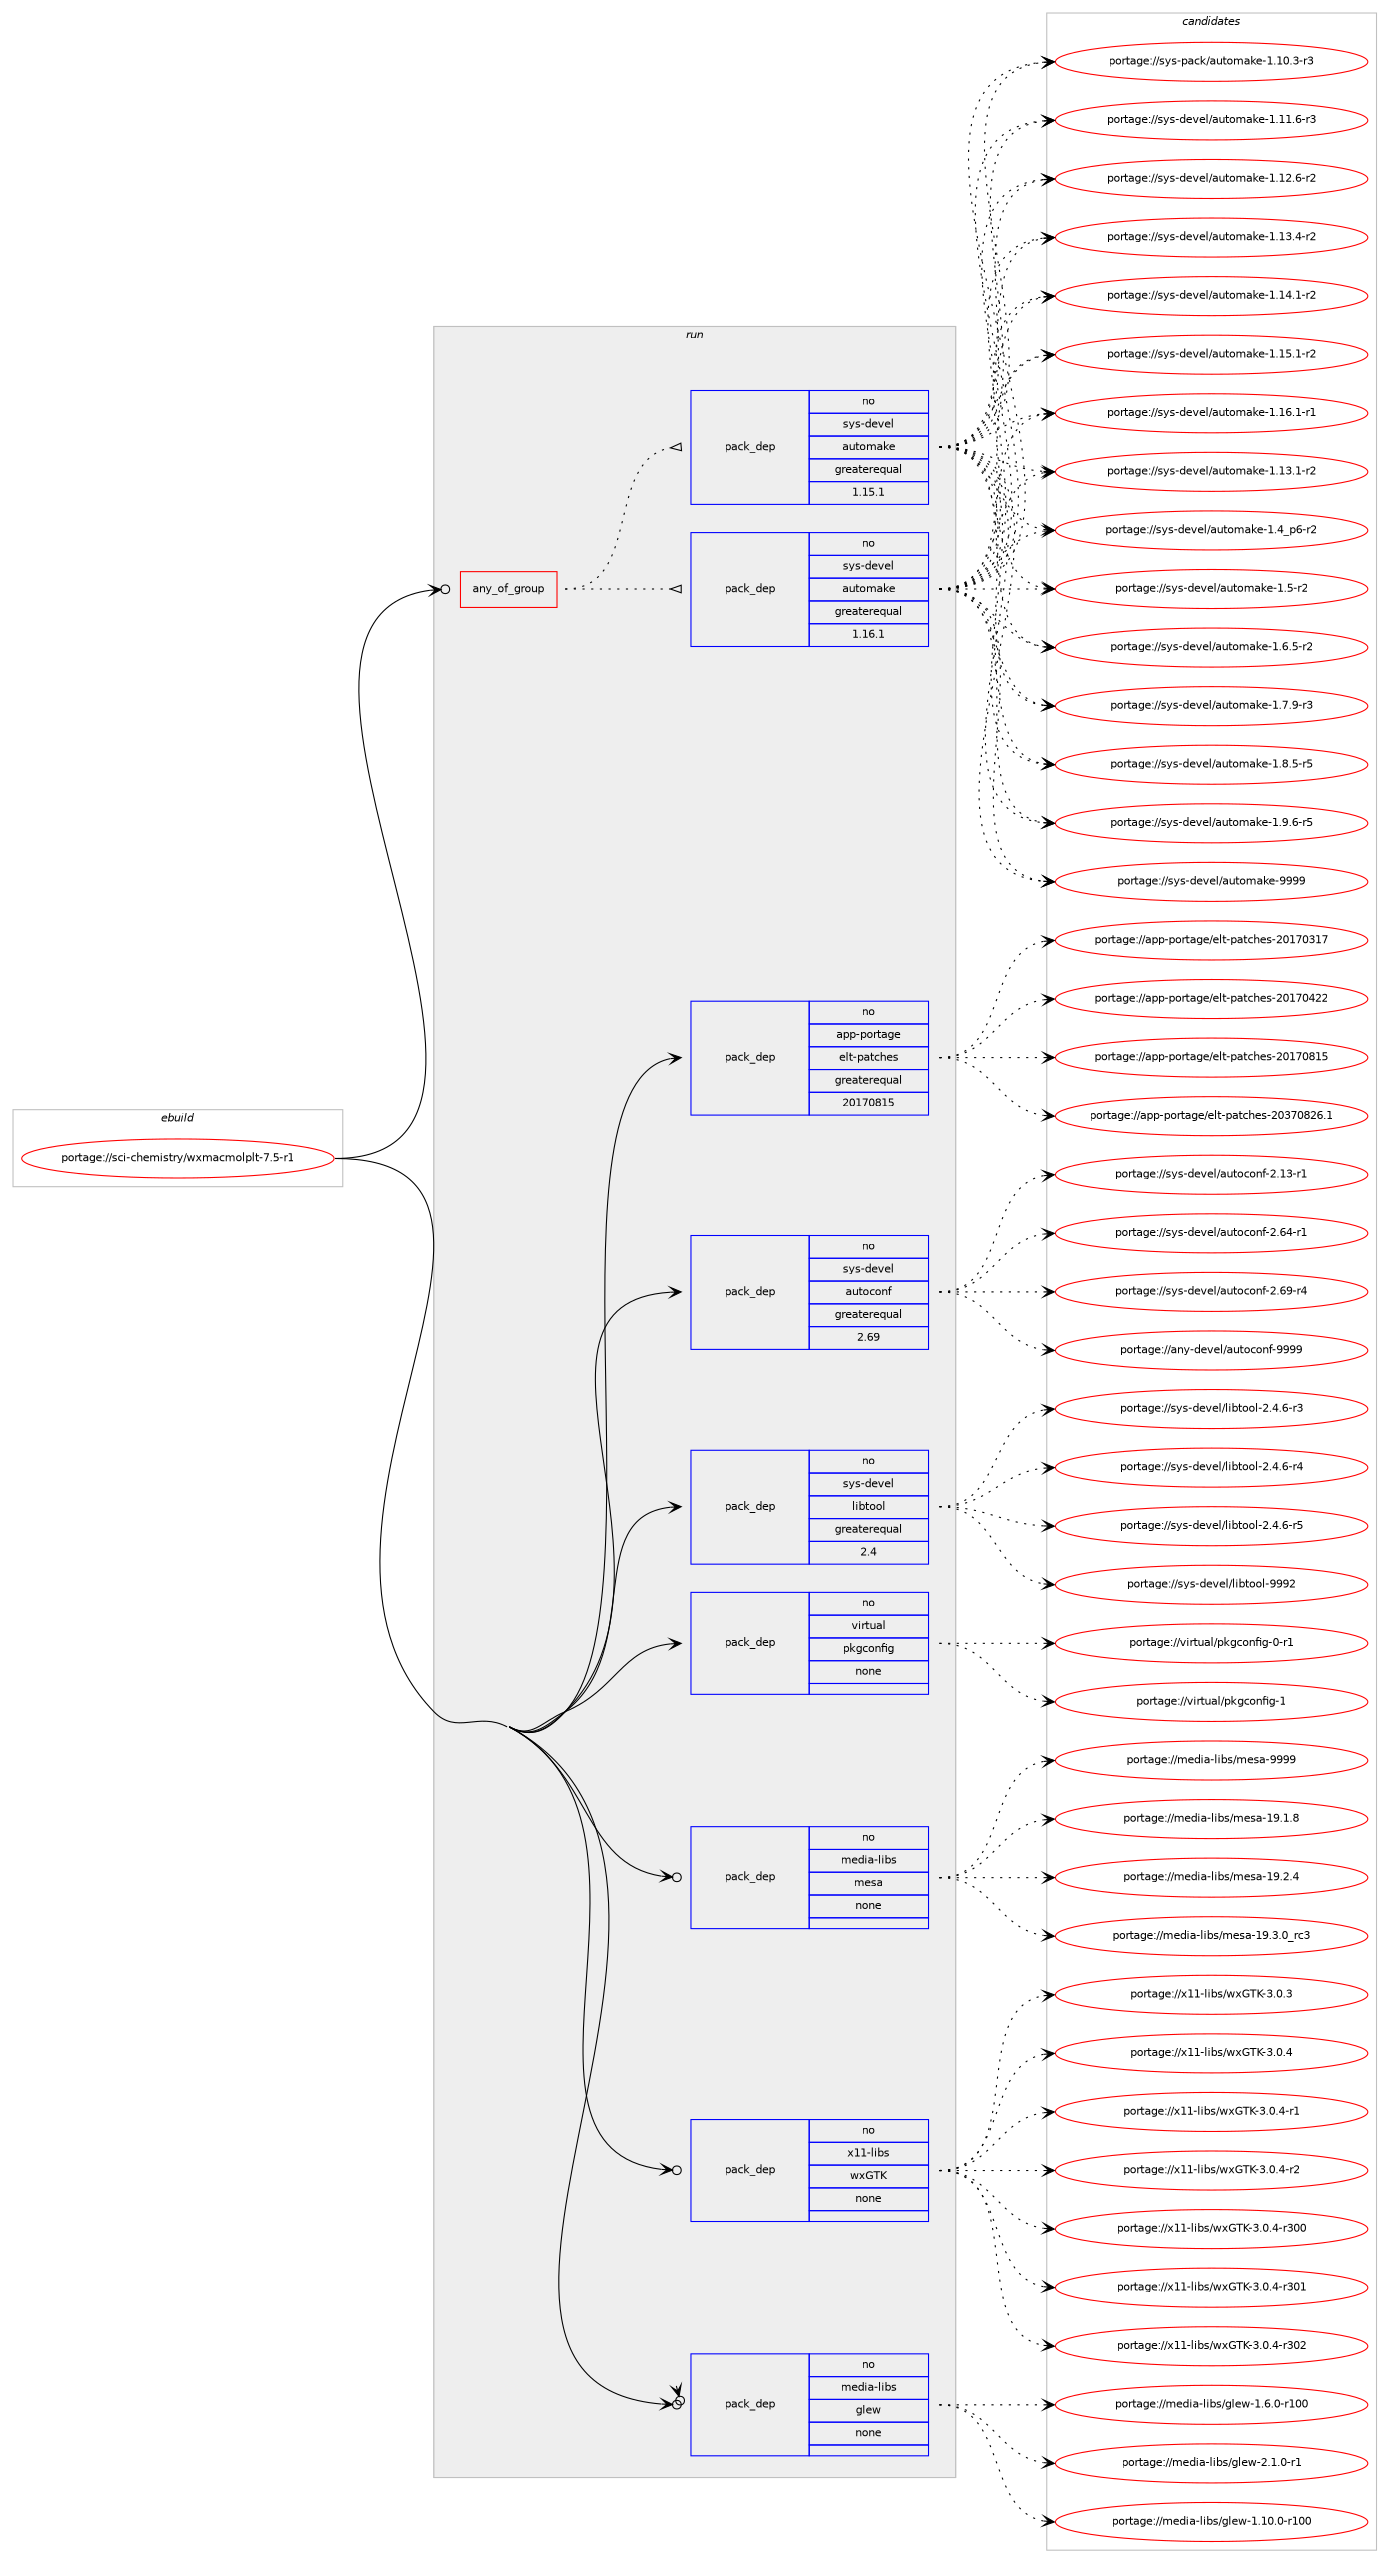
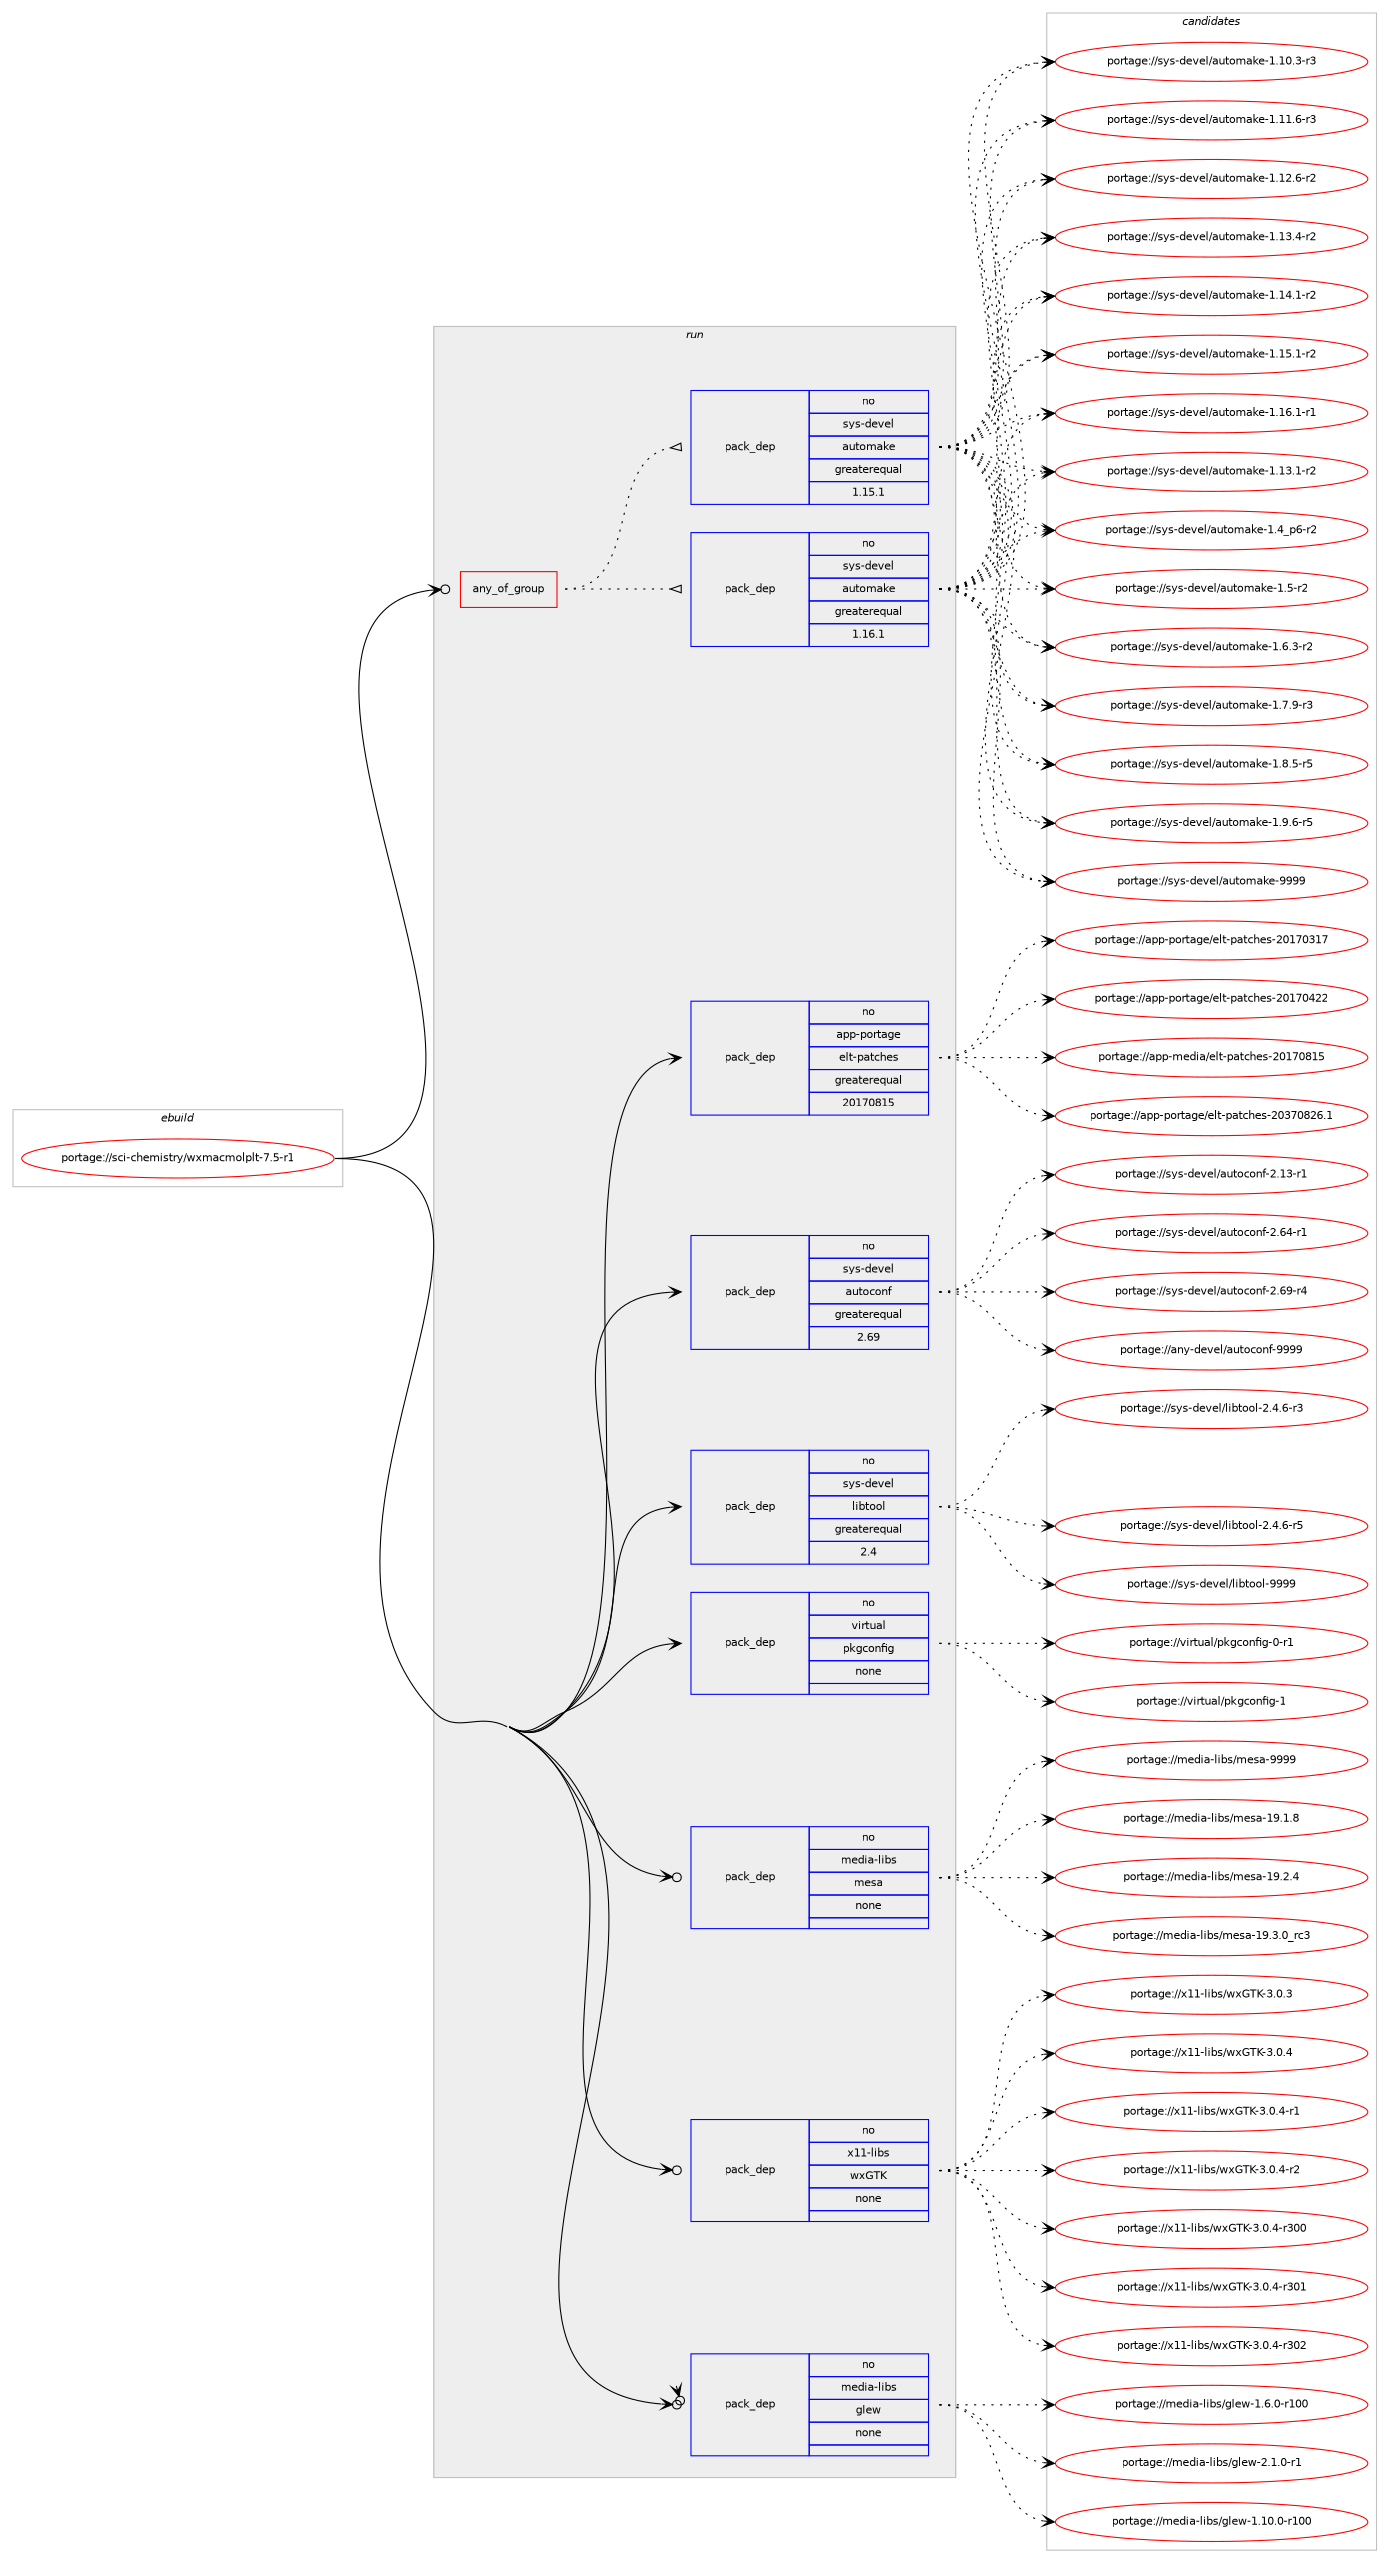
  digraph {
    compound=true
    concentrate=true
    fontname=Helvetica
    fontsize=10
    newrank=true
    rankdir=LR
    ranksep=1.5
    node [color=red fontname=Helvetica fontsize=10]
    edge [arrowhead=vee headport=w style=dotted tailport=e weight=100]
    n1 [label="portage://sci-chemistry/wxmacmolplt-7.5-r1" width=4]
    n2 [color=blue label=<<TABLE BORDER="0" CELLBORDER="1" CELLSPACING="0" CELLPADDING="4" WIDTH="220"><TR><TD ROWSPAN="6" CELLPADDING="30">pack_dep</TD></TR><TR><TD WIDTH="110">no</TD></TR><TR><TD>sys-devel</TD></TR><TR><TD>automake</TD></TR><TR><TD>greaterequal</TD></TR><TR><TD>1.16.1</TD></TR></TABLE>> shape=none]
    n3 [color=blue label=<<TABLE BORDER="0" CELLBORDER="1" CELLSPACING="0" CELLPADDING="4" WIDTH="220"><TR><TD ROWSPAN="6" CELLPADDING="30">pack_dep</TD></TR><TR><TD WIDTH="110">no</TD></TR><TR><TD>sys-devel</TD></TR><TR><TD>automake</TD></TR><TR><TD>greaterequal</TD></TR><TR><TD>1.15.1</TD></TR></TABLE>> shape=none]
    n4 [label=<<TABLE BORDER="0" CELLBORDER="1" CELLSPACING="0" CELLPADDING="4"><TR><TD CELLPADDING="10">any_of_group</TD></TR></TABLE>> shape=none]
    n5 [color=blue label=<<TABLE BORDER="0" CELLBORDER="1" CELLSPACING="0" CELLPADDING="4" WIDTH="220"><TR><TD ROWSPAN="6" CELLPADDING="30">pack_dep</TD></TR><TR><TD WIDTH="110">no</TD></TR><TR><TD>app-portage</TD></TR><TR><TD>elt-patches</TD></TR><TR><TD>greaterequal</TD></TR><TR><TD>20170815</TD></TR></TABLE>> shape=none]
    n6 [color=blue label=<<TABLE BORDER="0" CELLBORDER="1" CELLSPACING="0" CELLPADDING="4" WIDTH="220"><TR><TD ROWSPAN="6" CELLPADDING="30">pack_dep</TD></TR><TR><TD WIDTH="110">no</TD></TR><TR><TD>sys-devel</TD></TR><TR><TD>autoconf</TD></TR><TR><TD>greaterequal</TD></TR><TR><TD>2.69</TD></TR></TABLE>> shape=none]
    n7 [color=blue label=<<TABLE BORDER="0" CELLBORDER="1" CELLSPACING="0" CELLPADDING="4" WIDTH="220"><TR><TD ROWSPAN="6" CELLPADDING="30">pack_dep</TD></TR><TR><TD WIDTH="110">no</TD></TR><TR><TD>sys-devel</TD></TR><TR><TD>libtool</TD></TR><TR><TD>greaterequal</TD></TR><TR><TD>2.4</TD></TR></TABLE>> shape=none]
    n8 [color=blue label=<<TABLE BORDER="0" CELLBORDER="1" CELLSPACING="0" CELLPADDING="4" WIDTH="220"><TR><TD ROWSPAN="6" CELLPADDING="30">pack_dep</TD></TR><TR><TD WIDTH="110">no</TD></TR><TR><TD>virtual</TD></TR><TR><TD>pkgconfig</TD></TR><TR><TD>none</TD></TR><TR><TD></TD></TR></TABLE>> shape=none]
    n9 [color=blue label=<<TABLE BORDER="0" CELLBORDER="1" CELLSPACING="0" CELLPADDING="4" WIDTH="220"><TR><TD ROWSPAN="6" CELLPADDING="30">pack_dep</TD></TR><TR><TD WIDTH="110">no</TD></TR><TR><TD>media-libs</TD></TR><TR><TD>glew</TD></TR><TR><TD>none</TD></TR><TR><TD></TD></TR></TABLE>> shape=none]
    n10 [color=blue label=<<TABLE BORDER="0" CELLBORDER="1" CELLSPACING="0" CELLPADDING="4" WIDTH="220"><TR><TD ROWSPAN="6" CELLPADDING="30">pack_dep</TD></TR><TR><TD WIDTH="110">no</TD></TR><TR><TD>media-libs</TD></TR><TR><TD>mesa</TD></TR><TR><TD>none</TD></TR><TR><TD></TD></TR></TABLE>> shape=none]
    n11 [color=blue label=<<TABLE BORDER="0" CELLBORDER="1" CELLSPACING="0" CELLPADDING="4" WIDTH="220"><TR><TD ROWSPAN="6" CELLPADDING="30">pack_dep</TD></TR><TR><TD WIDTH="110">no</TD></TR><TR><TD>x11-libs</TD></TR><TR><TD>wxGTK</TD></TR><TR><TD>none</TD></TR><TR><TD></TD></TR></TABLE>> shape=none]
-   n12 [label="portage://sys-pack/automake-1.10.3-r3" width=4]
+   n12 [label="portage://sys-devel/automake-1.10.3-r3" width=4]
    n13 [label="portage://sys-devel/automake-1.11.6-r3" width=4]
    n14 [label="portage://sys-devel/automake-1.12.6-r2" width=4]
    n15 [label="portage://sys-devel/automake-1.13.4-r2" width=4]
    n16 [label="portage://sys-devel/automake-1.14.1-r2" width=4]
    n17 [label="portage://sys-devel/automake-1.15.1-r2" width=4]
    n18 [label="portage://sys-devel/automake-1.16.1-r1" width=4]
    n19 [label="portage://sys-devel/automake-1.13.1-r2" width=4]
    n20 [label="portage://sys-devel/automake-1.4_p6-r2" width=4]
    n21 [label="portage://sys-devel/automake-1.5-r2" width=4]
-   n22 [label="portage://sys-devel/automake-1.6.5-r2" width=4]
+   n22 [label="portage://sys-devel/automake-1.6.3-r2" width=4]
    n23 [label="portage://sys-devel/automake-1.7.9-r3" width=4]
    n24 [label="portage://sys-devel/automake-1.8.5-r5" width=4]
    n25 [label="portage://sys-devel/automake-1.9.6-r5" width=4]
    n26 [label="portage://sys-devel/automake-9999" width=4]
    n27 [label="portage://app-portage/elt-patches-20170317" width=4]
    n28 [label="portage://app-portage/elt-patches-20170422" width=4]
-   n29 [label="portage://app-portage/elt-patches-20170815" width=4]
+   n29 [label="portage://app-media/elt-patches-20170815" width=4]
    n30 [label="portage://app-portage/elt-patches-20370826.1" width=4]
    n31 [label="portage://sys-devel/autoconf-2.13-r1" width=4]
    n32 [label="portage://sys-devel/autoconf-2.64-r1" width=4]
    n33 [label="portage://sys-devel/autoconf-2.69-r4" width=4]
    n34 [label="portage://any-devel/autoconf-9999" width=4]
    n35 [label="portage://sys-devel/libtool-2.4.6-r3" width=4]
-   n36 [label="portage://sys-devel/libtool-2.4.6-r4" width=4]
    n37 [label="portage://sys-devel/libtool-2.4.6-r5" width=4]
-   n38 [label="portage://sys-devel/libtool-9992" width=4]
+   n38 [label="portage://sys-devel/libtool-9999" width=4]
    n39 [label="portage://virtual/pkgconfig-0-r1" width=4]
    n40 [label="portage://virtual/pkgconfig-1" width=4]
    n41 [label="portage://media-libs/glew-1.10.0-r100" width=4]
    n42 [label="portage://media-libs/glew-1.6.0-r100" width=4]
    n43 [label="portage://media-libs/glew-2.1.0-r1" width=4]
    n44 [label="portage://media-libs/mesa-19.1.8" width=4]
    n45 [label="portage://media-libs/mesa-19.2.4" width=4]
    n46 [label="portage://media-libs/mesa-19.3.0_rc3" width=4]
    n47 [label="portage://media-libs/mesa-9999" width=4]
    n48 [label="portage://x11-libs/wxGTK-3.0.3" width=4]
    n49 [label="portage://x11-libs/wxGTK-3.0.4" width=4]
    n50 [label="portage://x11-libs/wxGTK-3.0.4-r1" width=4]
    n51 [label="portage://x11-libs/wxGTK-3.0.4-r2" width=4]
    n52 [label="portage://x11-libs/wxGTK-3.0.4-r300" width=4]
    n53 [label="portage://x11-libs/wxGTK-3.0.4-r301" width=4]
    n54 [label="portage://x11-libs/wxGTK-3.0.4-r302" width=4]
    subgraph cluster_1 {
      color=gray
      label=<<i>ebuild</i>>
      rank=same
      n1
    }
    subgraph cluster_2 {
      color=gray
      label=<<i>dependencies</i>>
      subgraph cluster_3 {
        color=gray
        fillcolor="#eeeeee"
        label=<<i>compile</i>>
        style=filled
        subgraph sub_4 {
          color=gray
          fillcolor="#eeeeee"
          label=<<i>compile</i>>
          style=filled
          n4
          subgraph sub_5 {
            color=gray
            fillcolor="#eeeeee"
            label=<<i>compile</i>>
            style=filled
            n2
          }
          subgraph sub_6 {
            color=gray
            fillcolor="#eeeeee"
            label=<<i>compile</i>>
            style=filled
            n3
          }
        }
        subgraph sub_7 {
          color=gray
          fillcolor="#eeeeee"
          label=<<i>compile</i>>
          style=filled
          n5
        }
        subgraph sub_8 {
          color=gray
          fillcolor="#eeeeee"
          label=<<i>compile</i>>
          style=filled
          n6
        }
        subgraph sub_9 {
          color=gray
          fillcolor="#eeeeee"
          label=<<i>compile</i>>
          style=filled
          n7
        }
        subgraph sub_10 {
          color=gray
          fillcolor="#eeeeee"
          label=<<i>compile</i>>
          style=filled
          n8
        }
      }
      subgraph cluster_11 {
        color=gray
        fillcolor="#eeeeee"
        label=<<i>compile and run</i>>
        style=filled
        subgraph sub_12 {
          color=gray
          fillcolor="#eeeeee"
          label=<<i>compile and run</i>>
          style=filled
          n9
        }
        subgraph sub_13 {
          color=gray
          fillcolor="#eeeeee"
          label=<<i>compile and run</i>>
          style=filled
          n10
        }
        subgraph sub_14 {
          color=gray
          fillcolor="#eeeeee"
          label=<<i>compile and run</i>>
          style=filled
          n11
        }
      }
      subgraph cluster_15 {
        color=gray
        fillcolor="#eeeeee"
        label=<<i>run</i>>
        style=filled
      }
    }
    subgraph cluster_16 {
      color=gray
      label=<<i>candidates</i>>
      rank=same
      subgraph sub_17 {
        color=black
        label=<<i>candidates</i>>
        nodesep=1
        rank=same
        n12
        n13
        n14
        n15
        n16
        n17
        n18
        n19
        n20
        n21
        n22
        n23
        n24
        n25
        n26
      }
      subgraph sub_18 {
        color=black
        label=<<i>candidates</i>>
        nodesep=1
        rank=same
        n12
        n13
        n14
        n15
        n16
        n17
        n18
        n19
        n20
        n21
        n22
        n23
        n24
        n25
        n26
      }
      subgraph sub_19 {
        color=black
        label=<<i>candidates</i>>
        nodesep=1
        rank=same
        n27
        n28
        n29
        n30
      }
      subgraph sub_20 {
        color=black
        label=<<i>candidates</i>>
        nodesep=1
        rank=same
        n31
        n32
        n33
        n34
      }
      subgraph sub_21 {
        color=black
        label=<<i>candidates</i>>
        nodesep=1
        rank=same
        n35
-       n36
        n37
        n38
      }
      subgraph sub_22 {
        color=black
        label=<<i>candidates</i>>
        nodesep=1
        rank=same
        n39
        n40
      }
      subgraph sub_23 {
        color=black
        label=<<i>candidates</i>>
        nodesep=1
        rank=same
        n41
        n42
        n43
      }
      subgraph sub_24 {
        color=black
        label=<<i>candidates</i>>
        nodesep=1
        rank=same
        n44
        n45
        n46
        n47
      }
      subgraph sub_25 {
        color=black
        label=<<i>candidates</i>>
        nodesep=1
        rank=same
        n48
        n49
        n50
        n51
        n52
        n53
        n54
      }
    }
    n1 -> n4 [arrowhead=odotvee style=solid weight=20]
    n1 -> n5 [style=solid weight=20]
    n1 -> n6 [style=solid weight=20]
    n1 -> n7 [style=solid weight=20]
    n1 -> n8 [style=solid weight=20]
    n1 -> n9 [arrowhead=odotvee style=solid weight=20]
    n1 -> n10 [arrowhead=odotvee style=solid weight=20]
    n1 -> n11 [arrowhead=odotvee style=solid weight=20]
    n2 -> n12
    n2 -> n13
    n2 -> n14
    n2 -> n15
    n2 -> n16
    n2 -> n17
    n2 -> n18
    n2 -> n19
    n2 -> n20
    n2 -> n21
    n2 -> n22
    n2 -> n23
    n2 -> n24
    n2 -> n25
    n2 -> n26
    n3 -> n12
    n3 -> n13
    n3 -> n14
    n3 -> n15
    n3 -> n16
    n3 -> n17
    n3 -> n18
    n3 -> n19
    n3 -> n20
    n3 -> n21
    n3 -> n22
    n3 -> n23
    n3 -> n24
    n3 -> n25
    n3 -> n26
    n4 -> n2 [arrowhead=oinv weight=20]
    n4 -> n3 [arrowhead=oinv weight=20]
    n5 -> n27
    n5 -> n28
    n5 -> n29
    n5 -> n30
    n6 -> n31
    n6 -> n32
    n6 -> n33
    n6 -> n34
    n7 -> n35
-   n7 -> n36
    n7 -> n37
    n7 -> n38
    n8 -> n39
    n8 -> n40
    n9 -> n41
    n9 -> n42
    n9 -> n43
    n10 -> n44
    n10 -> n45
    n10 -> n46
    n10 -> n47
    n11 -> n48
    n11 -> n49
    n11 -> n50
    n11 -> n51
    n11 -> n52
    n11 -> n53
    n11 -> n54
  }
